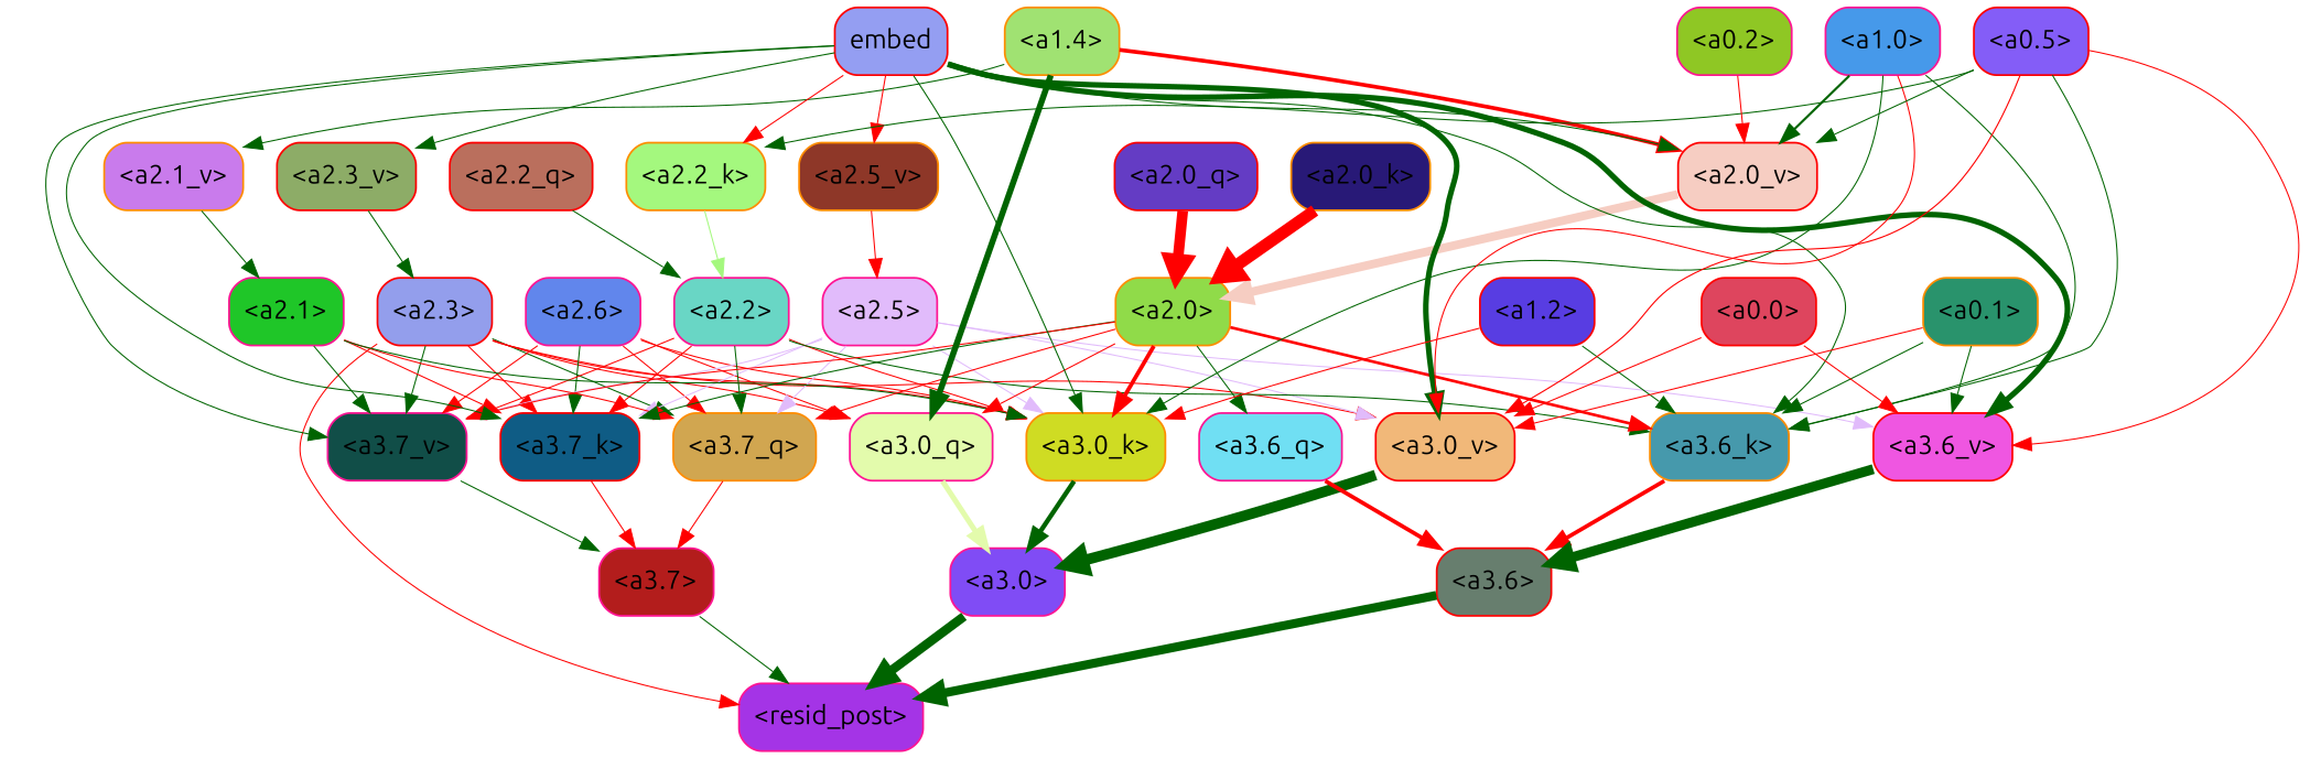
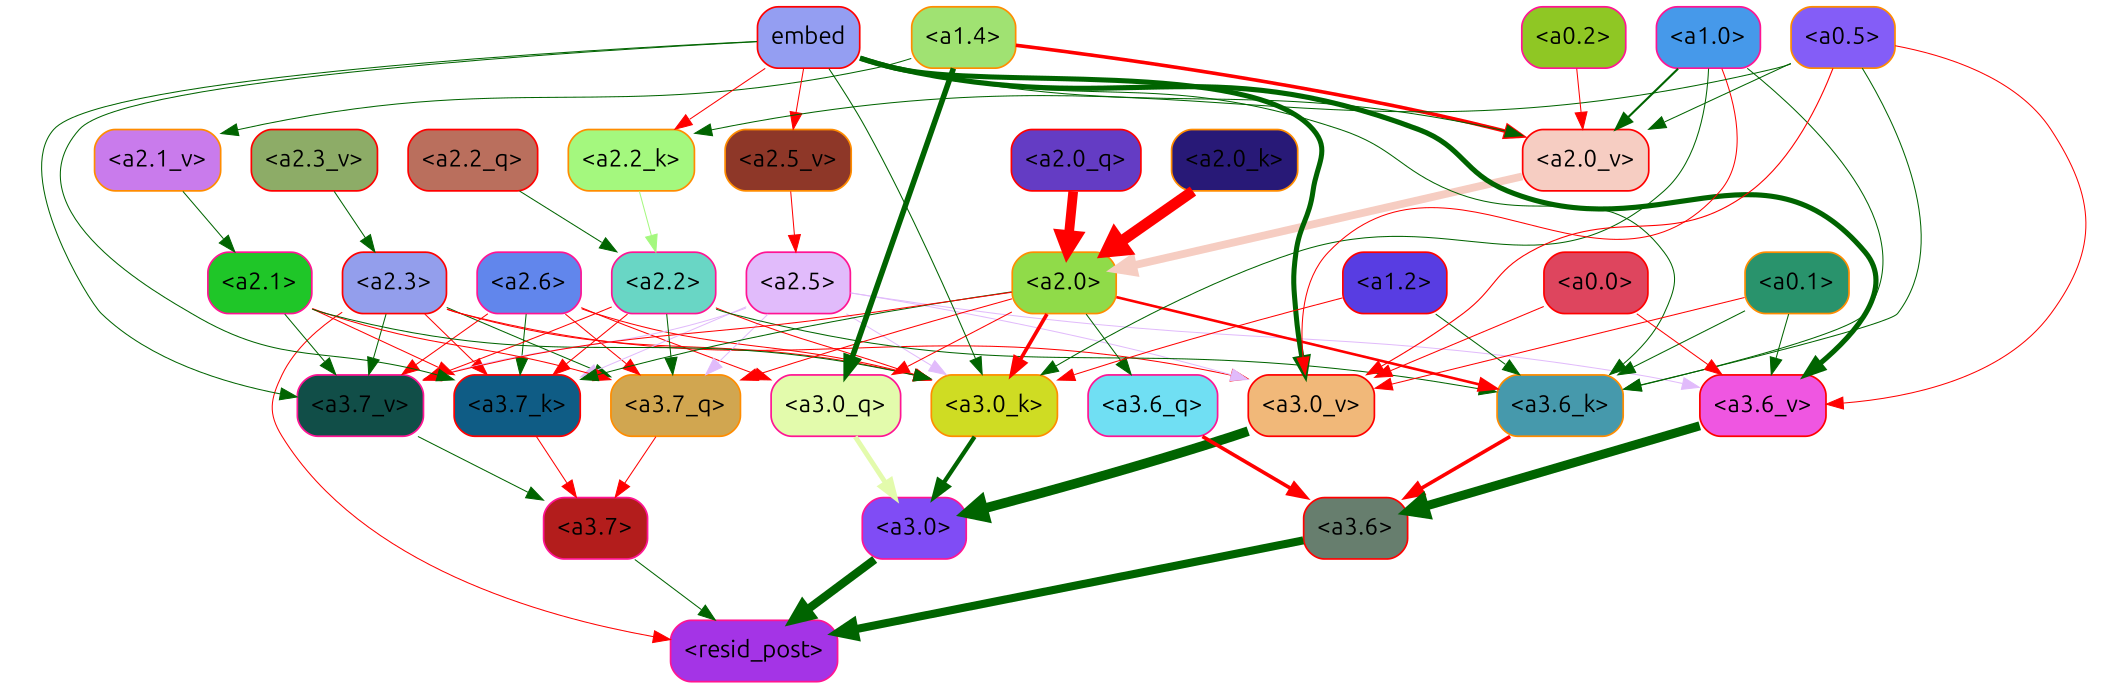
  strict digraph {
    fontname=Ubuntu
    splines=true
    node [color=deeppink fontname=Ubuntu shape=box style="filled, rounded"]
    edge [color=darkgreen fontname=Ubuntu penwidth=0.6]
    "<a3.7>" [fillcolor="#b31d1c"]
    "<resid_post>" [fillcolor="#a434e6"]
    "<a3.6>" [color=red fillcolor="#677e6e"]
    "<a3.0>" [fillcolor="#804cf5"]
    "<a2.3>" [color=red fillcolor="#939eec"]
    "<a3.7_q>" [color=darkorange fillcolor="#d1a650"]
    "<a3.0_q>" [fillcolor="#e3fbac"]
    "<a3.7_k>" [color=red fillcolor="#0f5c85"]
    "<a3.0_k>" [color=darkorange fillcolor="#cfdc23"]
    "<a3.7_v>" [fillcolor="#114e48"]
    "<a3.0_v>" [color=red fillcolor="#f1b879"]
    "<a3.6_q>" [fillcolor="#70dff3"]
    "<a3.6_k>" [color=darkorange fillcolor="#4699ac"]
    "<a3.6_v>" [color=red fillcolor="#ef56e1"]
    "<a2.6>" [fillcolor="#6186ec"]
    "<a2.5>" [fillcolor="#e1bbfb"]
    "<a2.2>" [fillcolor="#69d6c5"]
    "<a2.1>" [fillcolor="#1fc628"]
    "<a2.0>" [color=darkorange fillcolor="#90db49"]
    "<a1.4>" [color=darkorange fillcolor="#a0e272"]
    "<a2.1_v>" [color=darkorange fillcolor="#c97bec"]
    "<a2.0_v>" [color=red fillcolor="#f6cdc2"]
    embed [color=red fillcolor="#949ef2"]
    "<a2.2_k>" [color=darkorange fillcolor="#a4f87e"]
    "<a2.5_v>" [color=darkorange fillcolor="#8e3728"]
    "<a2.3_v>" [color=red fillcolor="#8dac67"]
    "<a1.2>" [color=red fillcolor="#583de2"]
    "<a1.0>" [fillcolor="#4699ea"]
-   "<a0.5>" [color=red fillcolor="#845df7"]
+   "<a0.5>" [color=darkorange fillcolor="#845df7"]
    "<a0.1>" [color=darkorange fillcolor="#29936c"]
    "<a0.0>" [color=red fillcolor="#de455e"]
    "<a2.2_q>" [color=red fillcolor="#ba6f5d"]
    "<a2.0_q>" [color=red fillcolor="#643cc4"]
    "<a2.0_k>" [color=darkorange fillcolor="#281977"]
    "<a0.2>" [fillcolor="#8fc724"]
    "<a3.7>" -> "<resid_post>"
    "<a3.6>" -> "<resid_post>" [penwidth=4.753257989883423]
    "<a3.0>" -> "<resid_post>" [penwidth=4.90053927898407]
    "<a2.3>" -> "<resid_post>" [color=red]
    "<a2.3>" -> "<a3.7_q>"
-   "<a2.3>" -> "<a3.0_q>" [color=red]
    "<a2.3>" -> "<a3.7_k>" [color=red]
    "<a2.3>" -> "<a3.0_k>" [color=red]
    "<a2.3>" -> "<a3.7_v>"
    "<a2.3>" -> "<a3.0_v>" [color=red]
    "<a3.7_q>" -> "<a3.7>" [color=red]
    "<a3.0_q>" -> "<a3.0>" [color="#e3fbac" penwidth=2.870753765106201]
    "<a3.7_k>" -> "<a3.7>" [color=red]
    "<a3.0_k>" -> "<a3.0>" [penwidth=2.520303964614868]
    "<a3.7_v>" -> "<a3.7>"
    "<a3.0_v>" -> "<a3.0>" [penwidth=5.680712580680847]
    "<a3.6_q>" -> "<a3.6>" [color=red penwidth=2.160832464694977]
    "<a3.6_k>" -> "<a3.6>" [color=red penwidth=2.13908451795578]
    "<a3.6_v>" -> "<a3.6>" [penwidth=5.297133803367615]
    "<a2.6>" -> "<a3.7_q>" [color=red]
    "<a2.6>" -> "<a3.0_q>" [color=red]
    "<a2.6>" -> "<a3.7_k>"
    "<a2.6>" -> "<a3.0_k>" [color=red]
    "<a2.6>" -> "<a3.7_v>" [color=red]
    "<a2.5>" -> "<a3.7_q>" [color="#e1bbfb"]
    "<a2.5>" -> "<a3.7_k>" [color="#e1bbfb"]
    "<a2.5>" -> "<a3.0_k>" [color="#e1bbfb"]
    "<a2.5>" -> "<a3.7_v>" [color="#e1bbfb"]
    "<a2.5>" -> "<a3.0_v>" [color="#e1bbfb"]
    "<a2.5>" -> "<a3.6_v>" [color="#e1bbfb"]
    "<a2.2>" -> "<a3.7_q>"
    "<a2.2>" -> "<a3.7_k>" [color=red]
    "<a2.2>" -> "<a3.0_k>" [color=red]
    "<a2.2>" -> "<a3.7_v>" [color=red]
    "<a2.2>" -> "<a3.6_k>"
    "<a2.1>" -> "<a3.7_q>" [color=red]
    "<a2.1>" -> "<a3.7_k>" [color=red]
    "<a2.1>" -> "<a3.0_k>"
    "<a2.1>" -> "<a3.7_v>"
    "<a2.0>" -> "<a3.7_q>" [color=red]
    "<a2.0>" -> "<a3.0_q>" [color=red]
    "<a2.0>" -> "<a3.7_k>"
    "<a2.0>" -> "<a3.0_k>" [color=red penwidth=2.172017753124237]
    "<a2.0>" -> "<a3.7_v>" [color=red]
    "<a2.0>" -> "<a3.6_q>"
    "<a2.0>" -> "<a3.6_k>" [color=red penwidth=1.5348684191703796]
    "<a1.4>" -> "<a3.0_q>" [penwidth=3.2595192790031433]
    "<a1.4>" -> "<a2.1_v>"
    "<a1.4>" -> "<a2.0_v>" [color=red penwidth=2.1199009865522385]
    "<a2.1_v>" -> "<a2.1>"
    "<a2.0_v>" -> "<a2.0>" [color="#f6cdc2" penwidth=4.592647075653076]
    embed -> "<a3.7_k>"
    embed -> "<a3.0_k>" [penwidth=0.6117386221885681]
    embed -> "<a3.7_v>"
    embed -> "<a3.0_v>" [penwidth=2.969020187854767]
    embed -> "<a3.6_k>"
    embed -> "<a3.6_v>" [penwidth=3.0186105966567993]
    embed -> "<a2.0_v>"
    embed -> "<a2.2_k>" [color=red]
    embed -> "<a2.5_v>" [color=red]
-   embed -> "<a2.3_v>"
    "<a2.2_k>" -> "<a2.2>" [color="#a4f87e"]
    "<a2.5_v>" -> "<a2.5>" [color=red]
    "<a2.3_v>" -> "<a2.3>"
    "<a1.2>" -> "<a3.0_k>" [color=red]
    "<a1.2>" -> "<a3.6_k>"
    "<a1.0>" -> "<a3.0_k>"
    "<a1.0>" -> "<a3.0_v>" [color=red]
    "<a1.0>" -> "<a3.6_k>"
    "<a1.0>" -> "<a2.0_v>" [penwidth=1.237271785736084]
    "<a0.5>" -> "<a3.0_v>" [color=red penwidth=0.6409564018249512]
    "<a0.5>" -> "<a3.6_k>"
    "<a0.5>" -> "<a3.6_v>" [color=red]
    "<a0.5>" -> "<a2.0_v>"
    "<a0.5>" -> "<a2.2_k>"
    "<a0.1>" -> "<a3.0_v>" [color=red]
    "<a0.1>" -> "<a3.6_k>"
    "<a0.1>" -> "<a3.6_v>"
    "<a0.0>" -> "<a3.0_v>" [color=red]
    "<a0.0>" -> "<a3.6_v>" [color=red]
    "<a2.2_q>" -> "<a2.2>"
    "<a2.0_q>" -> "<a2.0>" [color=red penwidth=5.682948350906372]
    "<a2.0_k>" -> "<a2.0>" [color=red penwidth=6.450693130493164]
    "<a0.2>" -> "<a2.0_v>" [color=red]
  }
